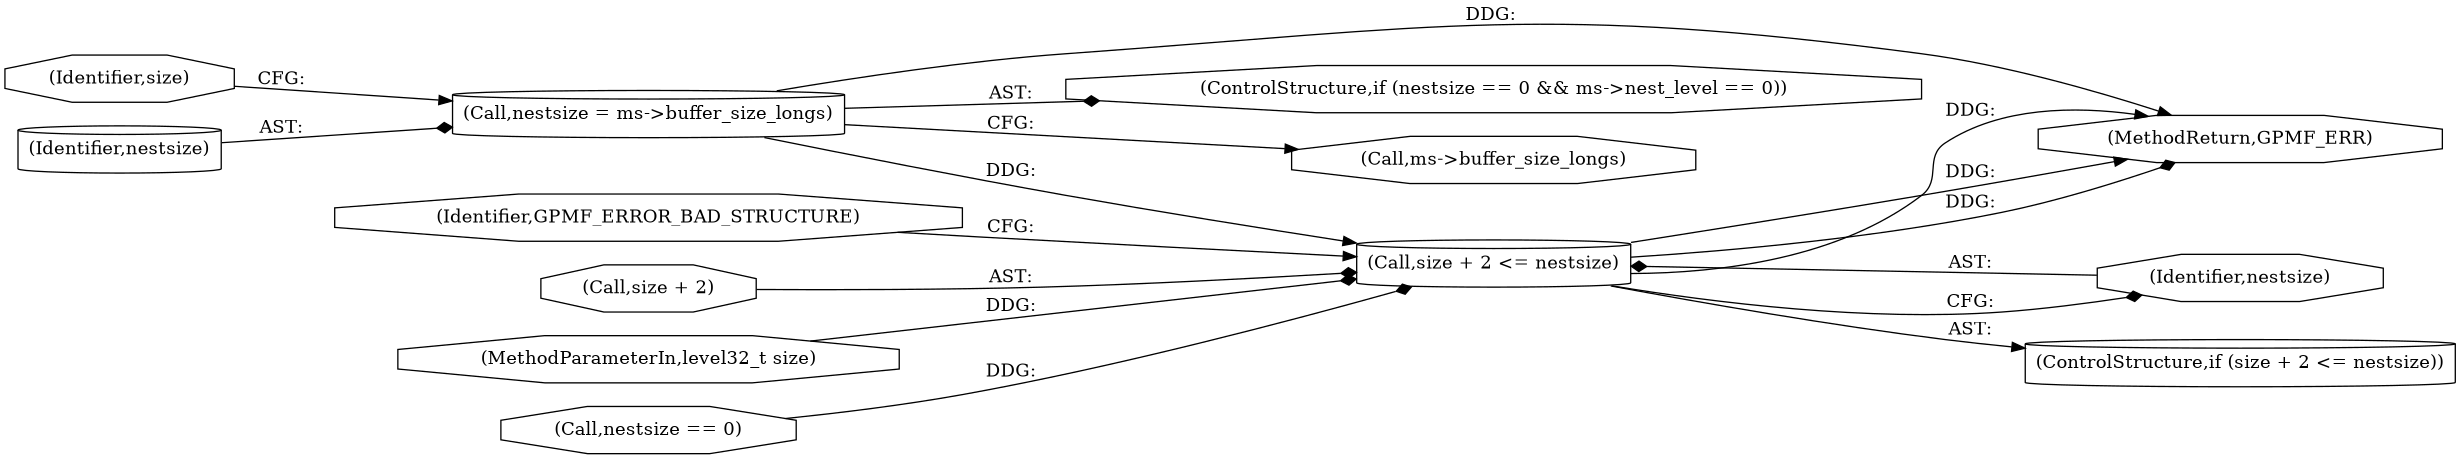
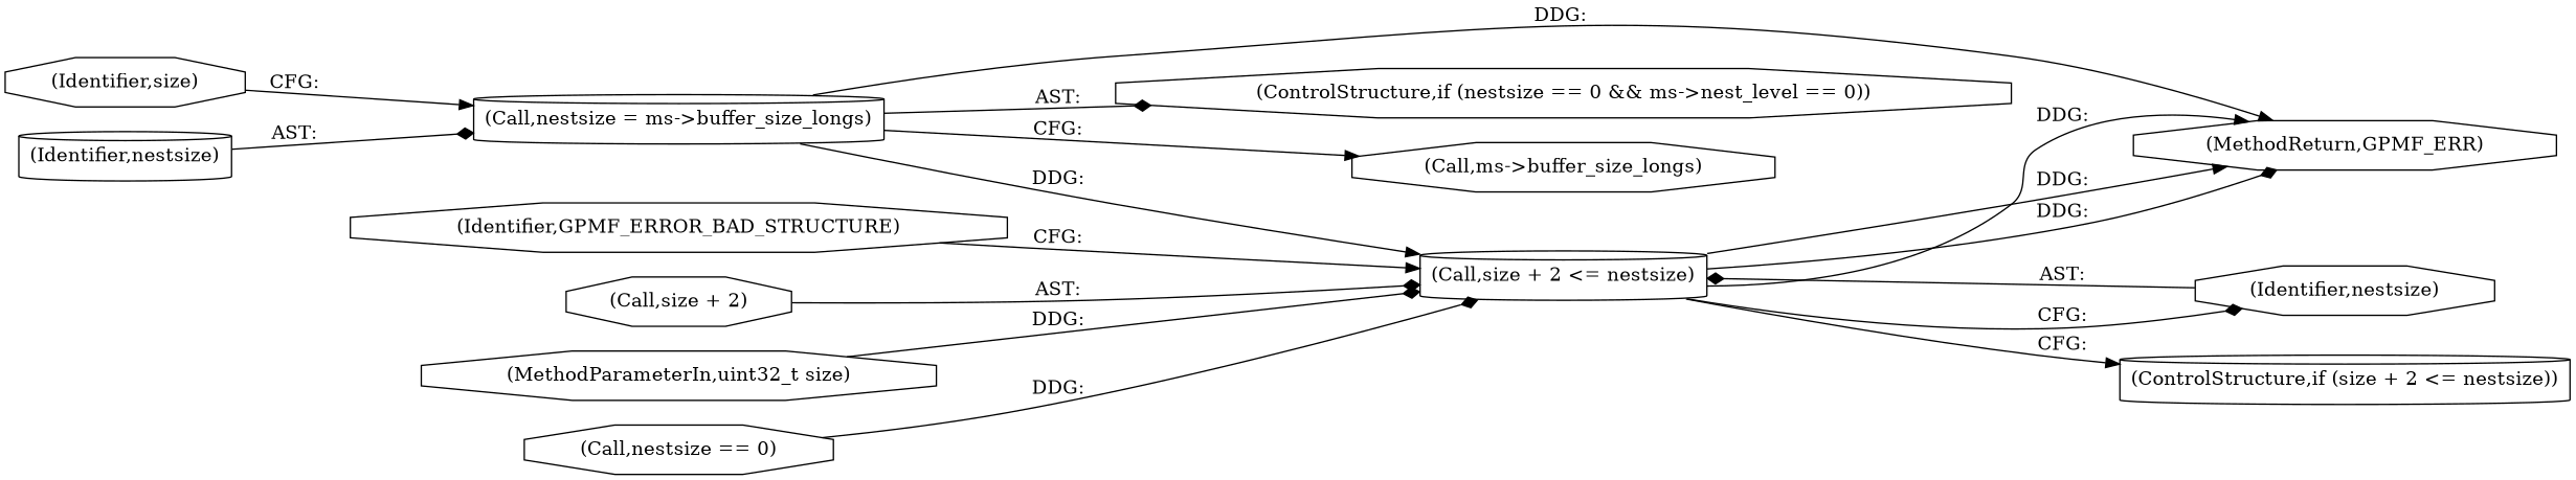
  digraph {
    rankdir=LR
    node [shape=octagon]
    edge [arrowhead=normal]
    n1 [label="(Call,nestsize = ms->buffer_size_longs)" shape=cylinder]
    n2 [label="(Call,size + 2 <= nestsize)" shape=cylinder]
    n3 [label="(ControlStructure,if (nestsize == 0 && ms->nest_level == 0))"]
    n4 [label="(Call,ms->buffer_size_longs)"]
    n5 [label="(MethodReturn,GPMF_ERR)"]
    n6 [label="(ControlStructure,if (size + 2 <= nestsize))" shape=cylinder]
    n7 [label="(Identifier,nestsize)"]
    n8 [label="(Identifier,GPMF_ERROR_BAD_STRUCTURE)"]
    n9 [label="(Identifier,size)"]
    n10 [label="(Identifier,nestsize)" shape=cylinder]
    n11 [label="(Call,size + 2)"]
-   n12 [label="(MethodParameterIn,level32_t size)"]
+   n12 [label="(MethodParameterIn,uint32_t size)"]
    n13 [label="(Call,nestsize == 0)"]
    n1 -> n2 [label="DDG: "]
    n1 -> n3 [arrowhead=diamond label="AST: "]
    n1 -> n4 [label="CFG: "]
    n1 -> n5 [label="DDG: "]
    n2 -> n5 [arrowhead=diamond label="DDG: "]
    n2 -> n5 [label="DDG: "]
    n2 -> n5 [label="DDG: "]
-   n2 -> n6 [label="AST: "]
+   n2 -> n6 [label="CFG: "]
    n2 -> n7 [arrowhead=diamond label="CFG: "]
    n7 -> n2 [arrowhead=diamond label="AST: "]
    n8 -> n2 [label="CFG: "]
    n9 -> n1 [label="CFG: "]
    n10 -> n1 [arrowhead=diamond label="AST: "]
    n11 -> n2 [arrowhead=diamond label="AST: "]
    n12 -> n2 [arrowhead=diamond label="DDG: "]
    n13 -> n2 [arrowhead=diamond label="DDG: "]
  }
